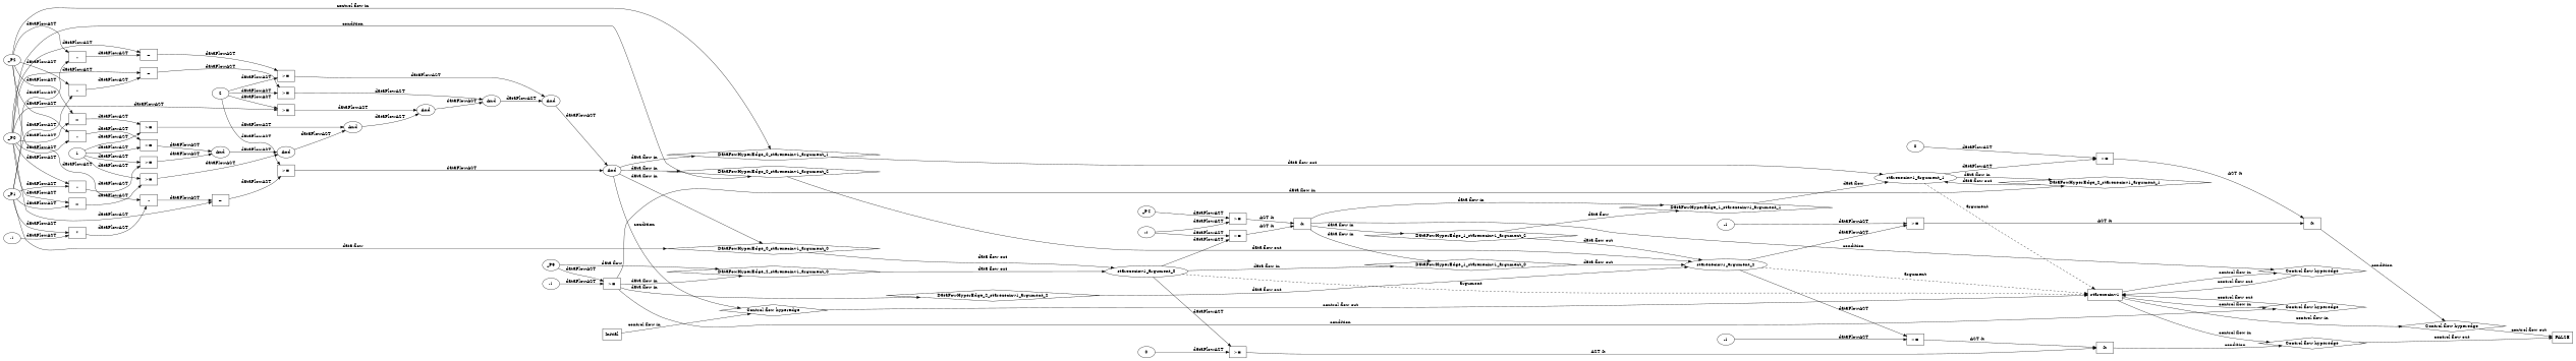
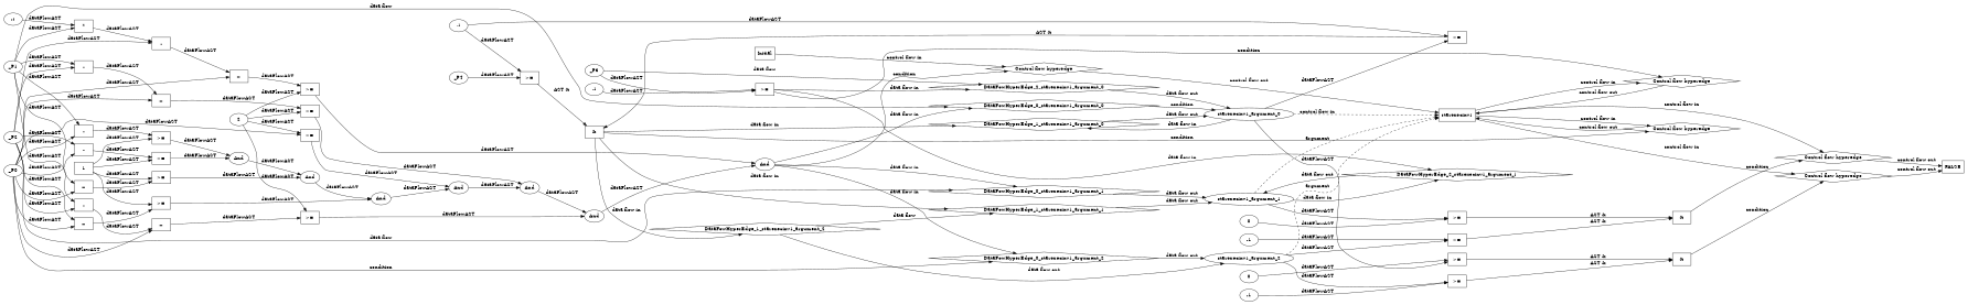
  digraph {
    rankdir=LR
    node [shape=rect]
    n1 [label=starexecinv1 nodeName=starexecinv1]
    n2 [label="Control flow hyperedge" nodeName=ControlFowHyperEdge_1 shape=diamond]
    n3 [label="Control flow hyperedge" nodeName=ControlFowHyperEdge_2 shape=diamond]
    n4 [label="Control flow hyperedge" nodeName=ControlFowHyperEdge_3 shape=diamond]
    n5 [label="Control flow hyperedge" nodeName=ControlFowHyperEdge_4 shape=diamond]
    n6 [label=FALSE nodeName=FALSE]
    n7 [label=Initial nodeName=Initial]
    n8 [label="Control flow hyperedge" nodeName=ControlFowHyperEdge_0 shape=diamond]
    n9 [label=starexecinv1_argument_0 nodeName=argument0 shape=oval]
    n10 [label=">=" nodeName=xxxstarexecinv1___starexecinv1_1xxxguard1_node_0]
    n11 [label=">=" nodeName=xxxFALSE___starexecinv1_4xxxguard1_node_0]
    n12 [label=DataFowHyperEdge_1_starexecinv1_argument_0 nodeName=DataFowHyperEdge_1_starexecinv1_argument_0 shape=diamond]
    n13 [label="&" nodeName=xxxstarexecinv1___starexecinv1_1xxx_and]
    n14 [label="&" nodeName=xxxFALSE___starexecinv1_4xxx_and]
    n15 [label=starexecinv1_argument_1 nodeName=argument1 shape=oval]
    n16 [label=">=" nodeName=xxxFALSE___starexecinv1_3xxxguard1_node_0]
    n17 [label=DataFowHyperEdge_2_starexecinv1_argument_1 nodeName=DataFowHyperEdge_2_starexecinv1_argument_1 shape=diamond]
    n18 [label="&" nodeName=xxxFALSE___starexecinv1_3xxx_and]
    n19 [label=starexecinv1_argument_2 nodeName=argument2 shape=oval]
    n20 [label=">=" nodeName=xxxFALSE___starexecinv1_3xxxguard_0_node_0]
    n21 [label=">=" nodeName=xxxFALSE___starexecinv1_4xxxguard_0_node_0]
    n22 [label=And nodeName=xxxstarexecinv1___Initial_0xxxguard_0_node_0 shape=""]
    n23 [label=DataFowHyperEdge_0_starexecinv1_argument_0 nodeName=DataFowHyperEdge_0_starexecinv1_argument_0 shape=diamond]
    n24 [label=DataFowHyperEdge_0_starexecinv1_argument_1 nodeName=DataFowHyperEdge_0_starexecinv1_argument_1 shape=diamond]
    n25 [label=DataFowHyperEdge_0_starexecinv1_argument_2 nodeName=DataFowHyperEdge_0_starexecinv1_argument_2 shape=diamond]
    n26 [label=And nodeName=xxxstarexecinv1___Initial_0xxxguard_0_node_1 shape=""]
    n27 [label=And nodeName=xxxstarexecinv1___Initial_0xxxguard_0_node_2 shape=""]
    n28 [label=And nodeName=xxxstarexecinv1___Initial_0xxxguard_0_node_3 shape=""]
    n29 [label=And nodeName=xxxstarexecinv1___Initial_0xxxguard_0_node_4 shape=""]
    n30 [label=And nodeName=xxxstarexecinv1___Initial_0xxxguard_0_node_5 shape=""]
    n31 [label=And nodeName=xxxstarexecinv1___Initial_0xxxguard_0_node_6 shape=""]
    n32 [label=">=" nodeName=xxxstarexecinv1___Initial_0xxxguard_0_node_7]
    n33 [label="-" nodeName=xxxstarexecinv1___Initial_0xxxguard_0_node_8]
-   n34 [label=1 nodeName=xxxstarexecinv1___Initial_0xxxguard_0_node_11 shape=""]
+   n34 [label=1 nodeName=xxxstarexecinv1___Initial_0xxxguard_0_node_11 shape=box]
    n35 [label=">=" nodeName=xxxstarexecinv1___Initial_0xxxguard_0_node_12]
    n36 [label=">=" nodeName=xxxstarexecinv1___Initial_0xxxguard_0_node_17]
    n37 [label=">=" nodeName=xxxstarexecinv1___Initial_0xxxguard_0_node_22]
    n38 [label="-" nodeName=xxxstarexecinv1___Initial_0xxxguard_0_node_13]
    n39 [label="+" nodeName=xxxstarexecinv1___Initial_0xxxguard_0_node_18]
    n40 [label="+" nodeName=xxxstarexecinv1___Initial_0xxxguard_0_node_23]
    n41 [label=">=" nodeName=xxxstarexecinv1___Initial_0xxxguard_0_node_27]
    n42 [label=2 nodeName=xxxstarexecinv1___Initial_0xxxguard_0_node_29 shape=""]
    n43 [label=">=" nodeName=xxxstarexecinv1___Initial_0xxxguard_0_node_30]
    n44 [label=">=" nodeName=xxxstarexecinv1___Initial_0xxxguard_0_node_37]
    n45 [label=">=" nodeName=xxxstarexecinv1___Initial_0xxxguard_0_node_44]
    n46 [label="+" nodeName=xxxstarexecinv1___Initial_0xxxguard_0_node_31]
    n47 [label="-" nodeName=xxxstarexecinv1___Initial_0xxxguard_0_node_33]
    n48 [label="+" nodeName=xxxstarexecinv1___Initial_0xxxguard_0_node_38]
    n49 [label="-" nodeName=xxxstarexecinv1___Initial_0xxxguard_0_node_40]
    n50 [label="+" nodeName=xxxstarexecinv1___Initial_0xxxguard_0_node_45]
    n51 [label="-" nodeName=xxxstarexecinv1___Initial_0xxxguard_0_node_47]
    n52 [label="*" nodeName=xxxstarexecinv1___Initial_0xxxguard_0_node_48]
    n53 [label=-1 nodeName=xxxstarexecinv1___Initial_0xxxguard_0_node_49 shape=""]
    n54 [label=_P0 nodeName=xxxstarexecinv1___Initial_0xxxdataFlow2_node_0 shape=""]
    n55 [label=_P1 nodeName=xxxstarexecinv1___Initial_0xxxdataFlow_0_node_0 shape=""]
    n56 [label=_P2 nodeName=xxxstarexecinv1___Initial_0xxxdataFlow1_node_0 shape=""]
    n57 [label=DataFowHyperEdge_1_starexecinv1_argument_1 nodeName=DataFowHyperEdge_1_starexecinv1_argument_1 shape=diamond]
    n58 [label=DataFowHyperEdge_1_starexecinv1_argument_2 nodeName=DataFowHyperEdge_1_starexecinv1_argument_2 shape=diamond]
    n59 [label=">=" nodeName=xxxstarexecinv1___starexecinv1_1xxxguard_0_node_0]
    n60 [label=-1 nodeName=xxxstarexecinv1___starexecinv1_1xxxguard_0_node_2 shape=""]
    n61 [label=_P4 nodeName=xxxstarexecinv1___starexecinv1_1xxxdataFlow_0_node_0 shape=""]
    n62 [label=">=" nodeName=xxxstarexecinv1___starexecinv1_2xxxguard_0_node_0]
    n63 [label=DataFowHyperEdge_2_starexecinv1_argument_0 nodeName=DataFowHyperEdge_2_starexecinv1_argument_0 shape=diamond]
-   n64 [label=DataFowHyperEdge_2_starexecinv1_argument_2 nodeName=DataFowHyperEdge_2_starexecinv1_argument_2 shape=diamond]
    n65 [label=-1 nodeName=xxxstarexecinv1___starexecinv1_2xxxguard_0_node_2 shape=""]
-   n66 [label=_P9 nodeName=xxxstarexecinv1___starexecinv1_2xxxdataFlow_0_node_0 shape=""]
+   n66 [label=_P3 nodeName=xxxstarexecinv1___starexecinv1_2xxxdataFlow_0_node_0 shape=""]
    n67 [label=-1 nodeName=xxxFALSE___starexecinv1_3xxxguard_0_node_1 shape=""]
    n68 [label=0 nodeName=xxxFALSE___starexecinv1_3xxxguard1_node_2 shape=""]
    n69 [label=-1 nodeName=xxxFALSE___starexecinv1_4xxxguard_0_node_1 shape=""]
    n70 [label=0 nodeName=xxxFALSE___starexecinv1_4xxxguard1_node_2 shape=""]
    n1 -> n2 [label="control flow in"]
    n1 -> n3 [label="control flow in"]
    n1 -> n4 [label="control flow in"]
    n1 -> n5 [label="control flow in"]
    n2 -> n1 [label="control flow out"]
    n3 -> n1 [label="control flow out"]
    n4 -> n6 [label="control flow out"]
    n5 -> n6 [label="control flow out"]
    n7 -> n8 [label="control flow in"]
    n8 -> n1 [label="control flow out"]
-   n9 -> n1 [label=argument style=dashed]
+   n9 -> n1 [label="control flow in" style=dashed]
    n9 -> n10 [label=dataFlowAST]
    n9 -> n11 [label=dataFlowAST]
    n9 -> n12 [label="data flow in"]
    n10 -> n13 [label="AST &"]
    n11 -> n14 [label="AST &"]
-   n12 -> n19 [label="data flow out"]
+   n12 -> n9 [label="data flow out"]
    n13 -> n2 [label=condition]
    n13 -> n12 [label="data flow in"]
    n13 -> n57 [label="data flow in"]
    n13 -> n58 [label="data flow in"]
    n14 -> n5 [label=condition]
    n15 -> n1 [label=argument style=dashed]
    n15 -> n16 [label=dataFlowAST]
    n15 -> n17 [label="data flow in"]
    n16 -> n18 [label="AST &"]
    n17 -> n15 [label="data flow out"]
    n18 -> n4 [label=condition]
    n19 -> n1 [label=argument style=dashed]
    n19 -> n20 [label=dataFlowAST]
    n19 -> n21 [label=dataFlowAST]
    n20 -> n18 [label="AST &"]
    n21 -> n14 [label="AST &"]
    n22 -> n8 [label=condition]
    n22 -> n23 [label="data flow in"]
    n22 -> n24 [label="data flow in"]
    n22 -> n25 [label="data flow in"]
-   n23 -> n9 [label="data flow out"]
+   n23 -> n9 [label=condition]
    n24 -> n15 [label="data flow out"]
    n25 -> n19 [label="data flow out"]
    n26 -> n22 [label=dataFlowAST]
    n27 -> n26 [label=dataFlowAST]
    n28 -> n27 [label=dataFlowAST]
    n29 -> n28 [label=dataFlowAST]
    n30 -> n29 [label=dataFlowAST]
    n31 -> n30 [label=dataFlowAST]
    n32 -> n31 [label=dataFlowAST]
    n33 -> n32 [label=dataFlowAST]
    n34 -> n32 [label=dataFlowAST]
    n34 -> n35 [label=dataFlowAST]
    n34 -> n36 [label=dataFlowAST]
    n34 -> n37 [label=dataFlowAST]
    n35 -> n31 [label=dataFlowAST]
    n36 -> n30 [label=dataFlowAST]
    n37 -> n29 [label=dataFlowAST]
    n38 -> n35 [label=dataFlowAST]
    n39 -> n36 [label=dataFlowAST]
    n40 -> n37 [label=dataFlowAST]
    n41 -> n28 [label=dataFlowAST]
    n42 -> n41 [label=dataFlowAST]
    n42 -> n43 [label=dataFlowAST]
    n42 -> n44 [label=dataFlowAST]
    n42 -> n45 [label=dataFlowAST]
    n43 -> n27 [label=dataFlowAST]
    n44 -> n26 [label=dataFlowAST]
    n45 -> n22 [label=dataFlowAST]
    n46 -> n43 [label=dataFlowAST]
    n47 -> n46 [label=dataFlowAST]
    n48 -> n44 [label=dataFlowAST]
    n49 -> n48 [label=dataFlowAST]
    n50 -> n45 [label=dataFlowAST]
    n51 -> n50 [label=dataFlowAST]
    n52 -> n51 [label=dataFlowAST]
    n53 -> n52 [label=dataFlowAST]
    n54 -> n25 [label=condition]
    n54 -> n33 [label=dataFlowAST]
    n54 -> n38 [label=dataFlowAST]
    n54 -> n39 [label=dataFlowAST]
    n54 -> n40 [label=dataFlowAST]
    n54 -> n41 [label=dataFlowAST]
    n54 -> n46 [label=dataFlowAST]
    n54 -> n48 [label=dataFlowAST]
    n54 -> n50 [label=dataFlowAST]
    n55 -> n23 [label="data flow"]
    n55 -> n33 [label=dataFlowAST]
    n55 -> n39 [label=dataFlowAST]
    n55 -> n47 [label=dataFlowAST]
    n55 -> n49 [label=dataFlowAST]
    n55 -> n52 [label=dataFlowAST]
-   n56 -> n24 [label="control flow in"]
+   n56 -> n24 [label="data flow"]
    n56 -> n38 [label=dataFlowAST]
    n56 -> n40 [label=dataFlowAST]
    n56 -> n47 [label=dataFlowAST]
    n56 -> n49 [label=dataFlowAST]
    n56 -> n51 [label=dataFlowAST]
-   n57 -> n15 [label="data flow"]
+   n57 -> n15 [label="data flow out"]
    n58 -> n19 [label="data flow out"]
    n58 -> n57 [label="data flow"]
    n59 -> n13 [label="AST &"]
    n60 -> n10 [label=dataFlowAST]
    n60 -> n59 [label=dataFlowAST]
    n61 -> n59 [label=dataFlowAST]
    n62 -> n3 [label=condition]
    n62 -> n17 [label="data flow in"]
    n62 -> n63 [label="data flow in"]
-   n62 -> n64 [label="data flow in"]
    n63 -> n9 [label="data flow out"]
-   n64 -> n19 [label="data flow out"]
    n65 -> n62 [label=dataFlowAST]
    n66 -> n62 [label=dataFlowAST]
    n66 -> n63 [label="data flow"]
    n67 -> n20 [label=dataFlowAST]
    n68 -> n16 [label=dataFlowAST]
    n69 -> n21 [label=dataFlowAST]
    n70 -> n11 [label=dataFlowAST]
  }
